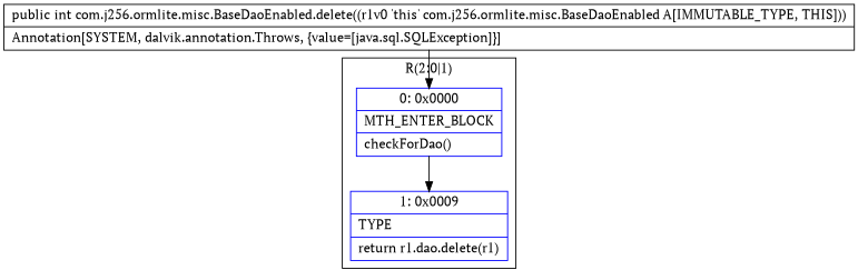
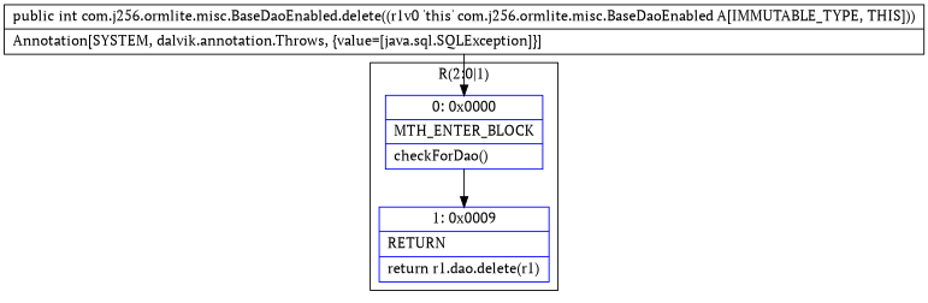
  digraph {
    fontname="PT Serif"
    node [color=blue shape=record fontname="PT Serif"]
    edge [fontname="PT Serif"]
    n1 [label="{0\:\ 0x0000|MTH_ENTER_BLOCK\l|checkForDao()\l}"]
-   n2 [label="{1\:\ 0x0009|TYPE\l|return r1.dao.delete(r1)\l}"]
+   n2 [label="{1\:\ 0x0009|RETURN\l|return r1.dao.delete(r1)\l}"]
    n3 [label="{public int com.j256.ormlite.misc.BaseDaoEnabled.delete((r1v0 'this' com.j256.ormlite.misc.BaseDaoEnabled A[IMMUTABLE_TYPE, THIS]))  | Annotation[SYSTEM, dalvik.annotation.Throws, \{value=[java.sql.SQLException]\}]\l}" color=""]
    subgraph cluster_1 {
      label="R(2:0|1)"
      n1
      n2
    }
    n1 -> n2
    n3 -> n1
  }
